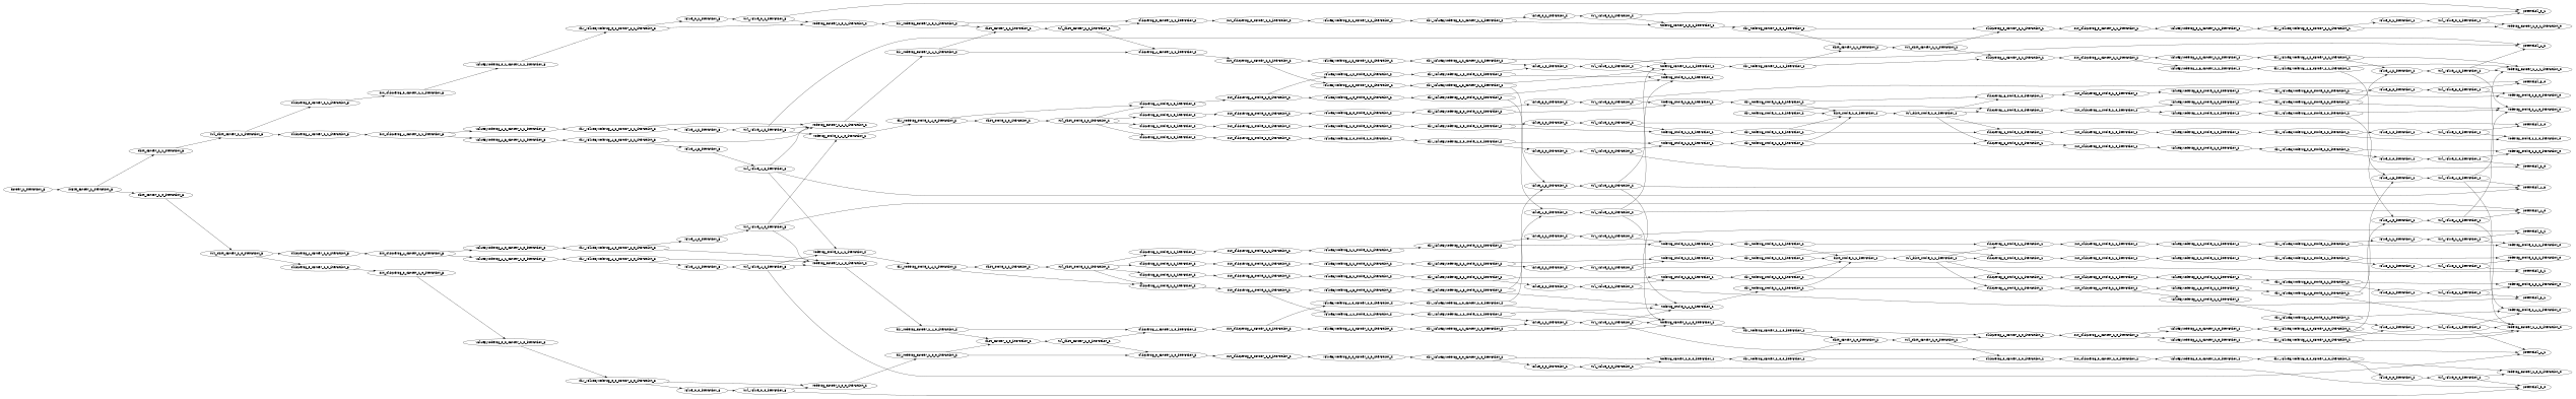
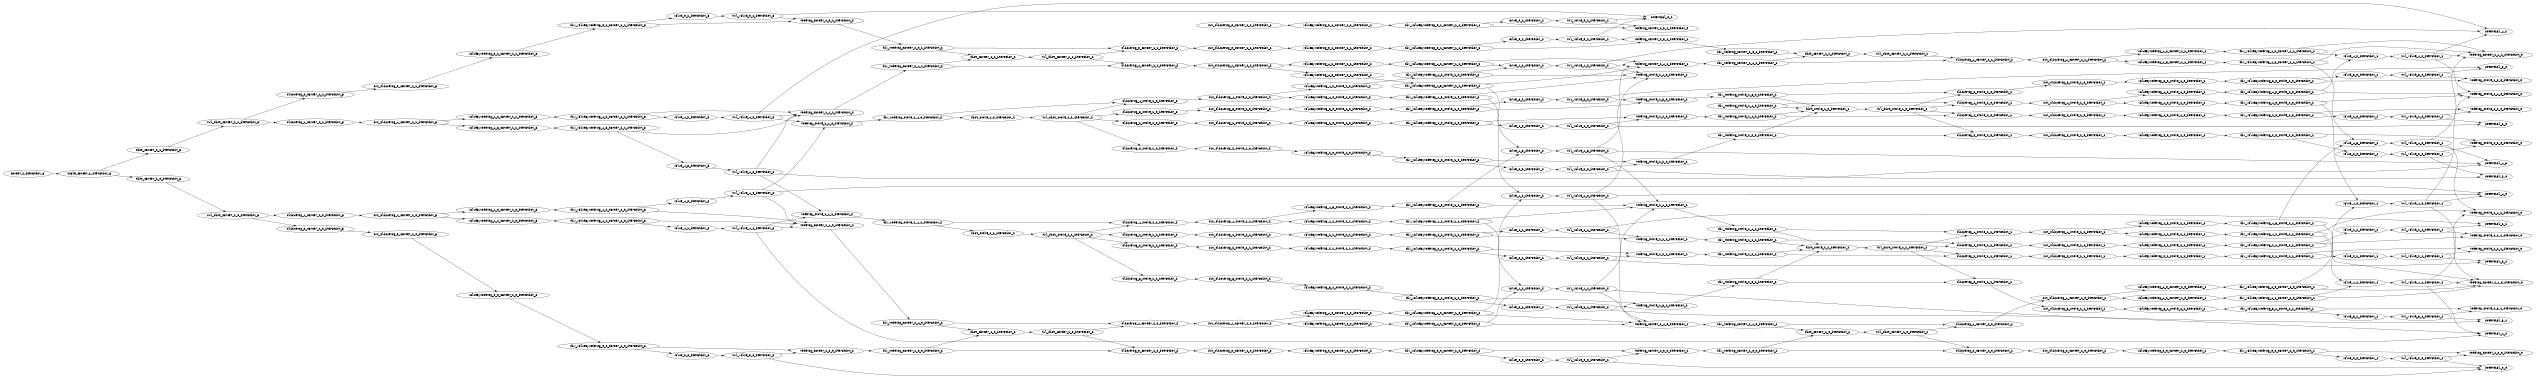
  digraph {
    fontname="DejaVu Sans Mono"
    rankdir=LR
    node [fontname="DejaVu Sans Mono"]
    edge [fontname="DejaVu Sans Mono"]
    n1 [label=cancer_1_iteration_3]
    n2 [label=scale_cancer_1_iteration_3]
    n3 [label=dist_cancer_1_1_iteration_3]
    n4 [label=dist_cancer_1_0_iteration_3]
    n5 [label=mul_dist_cancer_1_1_iteration_3]
    n6 [label=mul_dist_cancer_1_0_iteration_3]
    n7 [label=cliqueMsg_0_cancer_1_1_iteration_3]
    n8 [label=cliqueMsg_4_cancer_1_1_iteration_3]
    n9 [label=sum_cliqueMsg_0_cancer_1_1_iteration_3]
    n10 [label=sum_cliqueMsg_4_cancer_1_1_iteration_3]
    n11 [label=valueByNodeMsg_0_1_cancer_1_1_iteration_3]
    n12 [label=div_valueByNodeMsg_0_1_cancer_1_1_iteration_3]
    n13 [label=value_0_1_iteration_3]
    n14 [label=nodeMsg_cancer_1_0_1_iteration_2]
    n15 [label=mul_value_0_1_iteration_3]
    n16 [label=div_nodeMsg_cancer_1_0_1_iteration_2]
    n17 [label=potential_0_1]
    n18 [label=dist_cancer_1_1_iteration_2]
    n19 [label=cliqueMsg_0_cancer_1_1_iteration_2]
    n20 [label=mul_dist_cancer_1_1_iteration_2]
    n21 [label=sum_cliqueMsg_0_cancer_1_1_iteration_2]
    n22 [label=cliqueMsg_4_cancer_1_1_iteration_2]
    n23 [label=sum_cliqueMsg_4_cancer_1_1_iteration_2]
    n24 [label=valueByNodeMsg_0_1_cancer_1_1_iteration_2]
    n25 [label=div_valueByNodeMsg_0_1_cancer_1_1_iteration_2]
    n26 [label=value_0_1_iteration_2]
    n27 [label=nodeMsg_cancer_1_0_1_iteration_1]
    n28 [label=mul_value_0_1_iteration_2]
    n29 [label=div_nodeMsg_cancer_1_0_1_iteration_1]
    n30 [label=dist_cancer_1_1_iteration_1]
-   n31 [label=cliqueMsg_0_cancer_1_1_iteration_1]
    n32 [label=mul_dist_cancer_1_1_iteration_1]
    n33 [label=sum_cliqueMsg_0_cancer_1_1_iteration_1]
    n34 [label=cliqueMsg_4_cancer_1_1_iteration_1]
    n35 [label=sum_cliqueMsg_4_cancer_1_1_iteration_1]
    n36 [label=valueByNodeMsg_0_1_cancer_1_1_iteration_1]
    n37 [label=div_valueByNodeMsg_0_1_cancer_1_1_iteration_1]
    n38 [label=value_0_1_iteration_1]
    n39 [label=nodeMsg_cancer_1_0_1_iteration_0]
    n40 [label=mul_value_0_1_iteration_1]
    n41 [label=valueByNodeMsg_4_2_cancer_1_1_iteration_1]
    n42 [label=valueByNodeMsg_4_3_cancer_1_1_iteration_1]
    n43 [label=div_valueByNodeMsg_4_2_cancer_1_1_iteration_1]
    n44 [label=div_valueByNodeMsg_4_3_cancer_1_1_iteration_1]
    n45 [label=value_4_2_iteration_1]
    n46 [label=nodeMsg_cancer_1_4_1_iteration_0]
    n47 [label=mul_value_4_2_iteration_1]
    n48 [label=potential_4_2]
    n49 [label=nodeMsg_smoke_1_4_0_iteration_0]
    n50 [label=value_4_3_iteration_1]
    n51 [label=mul_value_4_3_iteration_1]
    n52 [label=potential_4_3]
    n53 [label=nodeMsg_smoke_1_4_1_iteration_0]
    n54 [label=valueByNodeMsg_4_2_cancer_1_1_iteration_2]
    n55 [label=valueByNodeMsg_4_3_cancer_1_1_iteration_2]
    n56 [label=div_valueByNodeMsg_4_2_cancer_1_1_iteration_2]
    n57 [label=div_valueByNodeMsg_4_3_cancer_1_1_iteration_2]
    n58 [label=value_4_2_iteration_2]
    n59 [label=nodeMsg_cancer_1_4_1_iteration_1]
    n60 [label=mul_value_4_2_iteration_2]
    n61 [label=div_nodeMsg_cancer_1_4_1_iteration_1]
    n62 [label=nodeMsg_smoke_1_4_0_iteration_1]
    n63 [label=div_nodeMsg_smoke_1_4_0_iteration_1]
    n64 [label=dist_smoke_1_0_iteration_1]
    n65 [label=cliqueMsg_4_smoke_1_0_iteration_1]
    n66 [label=mul_dist_smoke_1_0_iteration_1]
    n67 [label=sum_cliqueMsg_4_smoke_1_0_iteration_1]
    n68 [label=cliqueMsg_1_smoke_1_0_iteration_1]
    n69 [label=cliqueMsg_2_smoke_1_0_iteration_1]
    n70 [label=cliqueMsg_3_smoke_1_0_iteration_1]
    n71 [label=sum_cliqueMsg_1_smoke_1_0_iteration_1]
    n72 [label=sum_cliqueMsg_2_smoke_1_0_iteration_1]
    n73 [label=sum_cliqueMsg_3_smoke_1_0_iteration_1]
    n74 [label=valueByNodeMsg_1_0_smoke_1_0_iteration_1]
    n75 [label=div_valueByNodeMsg_1_0_smoke_1_0_iteration_1]
    n76 [label=value_1_0_iteration_1]
    n77 [label=nodeMsg_smoke_1_1_0_iteration_0]
    n78 [label=mul_value_1_0_iteration_1]
    n79 [label=potential_1_0]
    n80 [label=valueByNodeMsg_2_0_smoke_1_0_iteration_1]
    n81 [label=div_valueByNodeMsg_2_0_smoke_1_0_iteration_1]
    n82 [label=value_2_0_iteration_1]
    n83 [label=nodeMsg_smoke_1_2_0_iteration_0]
    n84 [label=mul_value_2_0_iteration_1]
    n85 [label=potential_2_0]
    n86 [label=valueByNodeMsg_3_0_smoke_1_0_iteration_1]
    n87 [label=div_valueByNodeMsg_3_0_smoke_1_0_iteration_1]
    n88 [label=value_3_0_iteration_1]
    n89 [label=nodeMsg_smoke_1_3_0_iteration_0]
    n90 [label=mul_value_3_0_iteration_1]
    n91 [label=potential_3_0]
    n92 [label=valueByNodeMsg_4_0_smoke_1_0_iteration_1]
    n93 [label=valueByNodeMsg_4_2_smoke_1_0_iteration_1]
    n94 [label=div_valueByNodeMsg_4_0_smoke_1_0_iteration_1]
    n95 [label=div_valueByNodeMsg_4_2_smoke_1_0_iteration_1]
    n96 [label=value_4_0_iteration_1]
    n97 [label=mul_value_4_0_iteration_1]
    n98 [label=potential_4_0]
    n99 [label=nodeMsg_cancer_1_4_0_iteration_0]
    n100 [label=value_4_3_iteration_2]
    n101 [label=mul_value_4_3_iteration_2]
    n102 [label=nodeMsg_smoke_1_4_1_iteration_1]
    n103 [label=div_nodeMsg_smoke_1_4_1_iteration_1]
    n104 [label=dist_smoke_1_1_iteration_1]
    n105 [label=cliqueMsg_4_smoke_1_1_iteration_1]
    n106 [label=mul_dist_smoke_1_1_iteration_1]
    n107 [label=sum_cliqueMsg_4_smoke_1_1_iteration_1]
    n108 [label=cliqueMsg_1_smoke_1_1_iteration_1]
    n109 [label=cliqueMsg_2_smoke_1_1_iteration_1]
    n110 [label=cliqueMsg_3_smoke_1_1_iteration_1]
    n111 [label=sum_cliqueMsg_1_smoke_1_1_iteration_1]
    n112 [label=sum_cliqueMsg_2_smoke_1_1_iteration_1]
    n113 [label=sum_cliqueMsg_3_smoke_1_1_iteration_1]
    n114 [label=valueByNodeMsg_1_1_smoke_1_1_iteration_1]
    n115 [label=div_valueByNodeMsg_1_1_smoke_1_1_iteration_1]
    n116 [label=value_1_1_iteration_1]
    n117 [label=nodeMsg_smoke_1_1_1_iteration_0]
    n118 [label=mul_value_1_1_iteration_1]
    n119 [label=potential_1_1]
    n120 [label=valueByNodeMsg_2_1_smoke_1_1_iteration_1]
    n121 [label=div_valueByNodeMsg_2_1_smoke_1_1_iteration_1]
    n122 [label=value_2_1_iteration_1]
    n123 [label=nodeMsg_smoke_1_2_1_iteration_0]
    n124 [label=mul_value_2_1_iteration_1]
    n125 [label=potential_2_1]
    n126 [label=valueByNodeMsg_3_1_smoke_1_1_iteration_1]
    n127 [label=div_valueByNodeMsg_3_1_smoke_1_1_iteration_1]
    n128 [label=value_3_1_iteration_1]
    n129 [label=nodeMsg_smoke_1_3_1_iteration_0]
    n130 [label=mul_value_3_1_iteration_1]
    n131 [label=potential_3_1]
    n132 [label=valueByNodeMsg_4_1_smoke_1_1_iteration_1]
    n133 [label=valueByNodeMsg_4_3_smoke_1_1_iteration_1]
    n134 [label=div_valueByNodeMsg_4_1_smoke_1_1_iteration_1]
    n135 [label=div_valueByNodeMsg_4_3_smoke_1_1_iteration_1]
    n136 [label=value_4_1_iteration_1]
    n137 [label=mul_value_4_1_iteration_1]
    n138 [label=potential_4_1]
    n139 [label=valueByNodeMsg_4_2_cancer_1_1_iteration_3]
    n140 [label=valueByNodeMsg_4_3_cancer_1_1_iteration_3]
    n141 [label=div_valueByNodeMsg_4_2_cancer_1_1_iteration_3]
    n142 [label=div_valueByNodeMsg_4_3_cancer_1_1_iteration_3]
    n143 [label=value_4_2_iteration_3]
    n144 [label=nodeMsg_cancer_1_4_1_iteration_2]
    n145 [label=mul_value_4_2_iteration_3]
    n146 [label=div_nodeMsg_cancer_1_4_1_iteration_2]
    n147 [label=nodeMsg_smoke_1_4_0_iteration_2]
    n148 [label=div_nodeMsg_smoke_1_4_0_iteration_2]
    n149 [label=dist_smoke_1_0_iteration_2]
    n150 [label=cliqueMsg_4_smoke_1_0_iteration_2]
    n151 [label=mul_dist_smoke_1_0_iteration_2]
    n152 [label=sum_cliqueMsg_4_smoke_1_0_iteration_2]
    n153 [label=cliqueMsg_1_smoke_1_0_iteration_2]
    n154 [label=cliqueMsg_2_smoke_1_0_iteration_2]
    n155 [label=cliqueMsg_3_smoke_1_0_iteration_2]
    n156 [label=sum_cliqueMsg_1_smoke_1_0_iteration_2]
    n157 [label=sum_cliqueMsg_2_smoke_1_0_iteration_2]
    n158 [label=sum_cliqueMsg_3_smoke_1_0_iteration_2]
    n159 [label=valueByNodeMsg_1_0_smoke_1_0_iteration_2]
    n160 [label=div_valueByNodeMsg_1_0_smoke_1_0_iteration_2]
    n161 [label=value_1_0_iteration_2]
    n162 [label=nodeMsg_smoke_1_1_0_iteration_1]
    n163 [label=mul_value_1_0_iteration_2]
    n164 [label=div_nodeMsg_smoke_1_1_0_iteration_1]
    n165 [label=valueByNodeMsg_2_0_smoke_1_0_iteration_2]
    n166 [label=div_valueByNodeMsg_2_0_smoke_1_0_iteration_2]
    n167 [label=value_2_0_iteration_2]
    n168 [label=nodeMsg_smoke_1_2_0_iteration_1]
    n169 [label=mul_value_2_0_iteration_2]
    n170 [label=div_nodeMsg_smoke_1_2_0_iteration_1]
    n171 [label=valueByNodeMsg_3_0_smoke_1_0_iteration_2]
    n172 [label=div_valueByNodeMsg_3_0_smoke_1_0_iteration_2]
    n173 [label=value_3_0_iteration_2]
    n174 [label=nodeMsg_smoke_1_3_0_iteration_1]
    n175 [label=mul_value_3_0_iteration_2]
    n176 [label=div_nodeMsg_smoke_1_3_0_iteration_1]
    n177 [label=valueByNodeMsg_4_0_smoke_1_0_iteration_2]
    n178 [label=valueByNodeMsg_4_2_smoke_1_0_iteration_2]
    n179 [label=div_valueByNodeMsg_4_0_smoke_1_0_iteration_2]
    n180 [label=div_valueByNodeMsg_4_2_smoke_1_0_iteration_2]
    n181 [label=value_4_0_iteration_2]
    n182 [label=mul_value_4_0_iteration_2]
    n183 [label=nodeMsg_cancer_1_4_0_iteration_1]
    n184 [label=div_nodeMsg_cancer_1_4_0_iteration_1]
    n185 [label=dist_cancer_1_0_iteration_1]
    n186 [label=cliqueMsg_4_cancer_1_0_iteration_1]
    n187 [label=mul_dist_cancer_1_0_iteration_1]
    n188 [label=sum_cliqueMsg_4_cancer_1_0_iteration_1]
    n189 [label=cliqueMsg_0_cancer_1_0_iteration_1]
    n190 [label=sum_cliqueMsg_0_cancer_1_0_iteration_1]
    n191 [label=valueByNodeMsg_0_0_cancer_1_0_iteration_1]
    n192 [label=div_valueByNodeMsg_0_0_cancer_1_0_iteration_1]
    n193 [label=value_0_0_iteration_1]
    n194 [label=nodeMsg_cancer_1_0_0_iteration_0]
    n195 [label=mul_value_0_0_iteration_1]
    n196 [label=potential_0_0]
    n197 [label=valueByNodeMsg_4_0_cancer_1_0_iteration_1]
    n198 [label=valueByNodeMsg_4_1_cancer_1_0_iteration_1]
    n199 [label=div_valueByNodeMsg_4_0_cancer_1_0_iteration_1]
    n200 [label=div_valueByNodeMsg_4_1_cancer_1_0_iteration_1]
    n201 [label=value_4_3_iteration_3]
    n202 [label=mul_value_4_3_iteration_3]
    n203 [label=nodeMsg_smoke_1_4_1_iteration_2]
    n204 [label=div_nodeMsg_smoke_1_4_1_iteration_2]
    n205 [label=dist_smoke_1_1_iteration_2]
    n206 [label=cliqueMsg_4_smoke_1_1_iteration_2]
    n207 [label=mul_dist_smoke_1_1_iteration_2]
    n208 [label=sum_cliqueMsg_4_smoke_1_1_iteration_2]
    n209 [label=cliqueMsg_1_smoke_1_1_iteration_2]
    n210 [label=cliqueMsg_2_smoke_1_1_iteration_2]
    n211 [label=cliqueMsg_3_smoke_1_1_iteration_2]
    n212 [label=sum_cliqueMsg_1_smoke_1_1_iteration_2]
    n213 [label=sum_cliqueMsg_2_smoke_1_1_iteration_2]
    n214 [label=sum_cliqueMsg_3_smoke_1_1_iteration_2]
    n215 [label=valueByNodeMsg_1_1_smoke_1_1_iteration_2]
    n216 [label=div_valueByNodeMsg_1_1_smoke_1_1_iteration_2]
    n217 [label=value_1_1_iteration_2]
    n218 [label=nodeMsg_smoke_1_1_1_iteration_1]
    n219 [label=mul_value_1_1_iteration_2]
    n220 [label=div_nodeMsg_smoke_1_1_1_iteration_1]
    n221 [label=valueByNodeMsg_2_1_smoke_1_1_iteration_2]
    n222 [label=div_valueByNodeMsg_2_1_smoke_1_1_iteration_2]
    n223 [label=value_2_1_iteration_2]
    n224 [label=nodeMsg_smoke_1_2_1_iteration_1]
    n225 [label=mul_value_2_1_iteration_2]
    n226 [label=div_nodeMsg_smoke_1_2_1_iteration_1]
    n227 [label=valueByNodeMsg_3_1_smoke_1_1_iteration_2]
    n228 [label=div_valueByNodeMsg_3_1_smoke_1_1_iteration_2]
    n229 [label=value_3_1_iteration_2]
    n230 [label=nodeMsg_smoke_1_3_1_iteration_1]
    n231 [label=mul_value_3_1_iteration_2]
    n232 [label=div_nodeMsg_smoke_1_3_1_iteration_1]
    n233 [label=valueByNodeMsg_4_1_smoke_1_1_iteration_2]
    n234 [label=valueByNodeMsg_4_3_smoke_1_1_iteration_2]
    n235 [label=div_valueByNodeMsg_4_1_smoke_1_1_iteration_2]
    n236 [label=div_valueByNodeMsg_4_3_smoke_1_1_iteration_2]
    n237 [label=value_4_1_iteration_2]
    n238 [label=mul_value_4_1_iteration_2]
    n239 [label=cliqueMsg_0_cancer_1_0_iteration_3]
    n240 [label=cliqueMsg_4_cancer_1_0_iteration_3]
    n241 [label=sum_cliqueMsg_0_cancer_1_0_iteration_3]
    n242 [label=sum_cliqueMsg_4_cancer_1_0_iteration_3]
    n243 [label=valueByNodeMsg_0_0_cancer_1_0_iteration_3]
    n244 [label=div_valueByNodeMsg_0_0_cancer_1_0_iteration_3]
    n245 [label=value_0_0_iteration_3]
    n246 [label=nodeMsg_cancer_1_0_0_iteration_2]
    n247 [label=mul_value_0_0_iteration_3]
    n248 [label=div_nodeMsg_cancer_1_0_0_iteration_2]
    n249 [label=dist_cancer_1_0_iteration_2]
    n250 [label=cliqueMsg_0_cancer_1_0_iteration_2]
    n251 [label=mul_dist_cancer_1_0_iteration_2]
    n252 [label=sum_cliqueMsg_0_cancer_1_0_iteration_2]
    n253 [label=cliqueMsg_4_cancer_1_0_iteration_2]
    n254 [label=sum_cliqueMsg_4_cancer_1_0_iteration_2]
    n255 [label=valueByNodeMsg_0_0_cancer_1_0_iteration_2]
    n256 [label=div_valueByNodeMsg_0_0_cancer_1_0_iteration_2]
    n257 [label=value_0_0_iteration_2]
    n258 [label=nodeMsg_cancer_1_0_0_iteration_1]
    n259 [label=mul_value_0_0_iteration_2]
    n260 [label=div_nodeMsg_cancer_1_0_0_iteration_1]
    n261 [label=valueByNodeMsg_4_0_cancer_1_0_iteration_2]
    n262 [label=valueByNodeMsg_4_1_cancer_1_0_iteration_2]
    n263 [label=div_valueByNodeMsg_4_0_cancer_1_0_iteration_2]
    n264 [label=div_valueByNodeMsg_4_1_cancer_1_0_iteration_2]
    n265 [label=valueByNodeMsg_4_0_cancer_1_0_iteration_3]
    n266 [label=valueByNodeMsg_4_1_cancer_1_0_iteration_3]
    n267 [label=div_valueByNodeMsg_4_0_cancer_1_0_iteration_3]
    n268 [label=div_valueByNodeMsg_4_1_cancer_1_0_iteration_3]
    n269 [label=value_4_0_iteration_3]
    n270 [label=nodeMsg_cancer_1_4_0_iteration_2]
    n271 [label=mul_value_4_0_iteration_3]
    n272 [label=div_nodeMsg_cancer_1_4_0_iteration_2]
    n273 [label=value_4_1_iteration_3]
    n274 [label=mul_value_4_1_iteration_3]
    n1 -> n2
    n2 -> n3
    n2 -> n4
    n3 -> n5
    n4 -> n6
    n5 -> n7
    n5 -> n8
    n6 -> n239
    n6 -> n240
    n7 -> n9
    n8 -> n10
    n9 -> n11
    n10 -> n139
    n10 -> n140
    n11 -> n12
    n12 -> n13
    n12 -> n14
    n13 -> n15
    n14 -> n16
    n15 -> n14
    n15 -> n17
    n16 -> n18
    n16 -> n19
    n18 -> n20
    n19 -> n21
    n20 -> n19
    n20 -> n22
    n21 -> n24
    n22 -> n23
    n23 -> n54
    n23 -> n55
    n24 -> n25
    n25 -> n26
    n25 -> n27
    n26 -> n28
    n27 -> n29
    n28 -> n17
    n28 -> n27
    n29 -> n30
-   n29 -> n31
    n30 -> n32
-   n31 -> n33
-   n32 -> n31
    n32 -> n34
    n33 -> n36
    n34 -> n35
    n35 -> n41
    n35 -> n42
    n36 -> n37
    n37 -> n38
    n37 -> n39
    n38 -> n40
    n40 -> n17
    n40 -> n39
    n41 -> n43
    n42 -> n44
    n43 -> n45
    n43 -> n46
    n44 -> n46
    n44 -> n50
    n45 -> n47
    n47 -> n46
    n47 -> n48
    n47 -> n49
    n50 -> n51
    n51 -> n46
    n51 -> n52
    n51 -> n53
    n54 -> n56
    n55 -> n57
    n56 -> n58
    n56 -> n59
    n57 -> n59
    n57 -> n100
    n58 -> n60
    n59 -> n61
    n60 -> n48
    n60 -> n59
    n60 -> n62
    n61 -> n30
    n61 -> n34
    n63 -> n64
    n63 -> n65
    n64 -> n66
    n65 -> n67
    n66 -> n65
    n66 -> n68
    n66 -> n69
    n66 -> n70
    n67 -> n92
    n67 -> n93
    n68 -> n71
    n69 -> n72
    n70 -> n73
    n71 -> n74
    n72 -> n80
    n73 -> n86
    n74 -> n75
    n75 -> n76
    n75 -> n77
    n76 -> n78
    n78 -> n77
    n78 -> n79
    n80 -> n81
    n81 -> n82
    n81 -> n83
    n82 -> n84
    n84 -> n83
    n84 -> n85
    n86 -> n87
    n87 -> n88
    n87 -> n89
    n88 -> n90
    n90 -> n89
    n90 -> n91
    n92 -> n94
    n93 -> n95
    n94 -> n49
    n94 -> n96
    n95 -> n45
    n95 -> n49
    n96 -> n97
    n97 -> n49
    n97 -> n98
    n97 -> n99
    n100 -> n101
    n101 -> n52
    n101 -> n59
    n101 -> n102
    n102 -> n103
    n103 -> n104
    n103 -> n105
    n104 -> n106
    n105 -> n107
    n106 -> n105
    n106 -> n108
    n106 -> n109
    n106 -> n110
    n107 -> n132
    n107 -> n133
    n108 -> n111
    n109 -> n112
    n110 -> n113
    n111 -> n114
    n112 -> n120
    n113 -> n126
    n114 -> n115
    n115 -> n116
    n115 -> n117
    n116 -> n118
    n118 -> n117
    n118 -> n119
    n120 -> n121
    n121 -> n122
    n121 -> n123
    n122 -> n124
    n124 -> n123
    n124 -> n125
    n126 -> n127
    n127 -> n128
    n127 -> n129
    n128 -> n130
    n130 -> n129
    n130 -> n131
    n132 -> n134
    n133 -> n135
    n134 -> n53
    n134 -> n136
    n135 -> n50
    n135 -> n99
    n136 -> n137
    n137 -> n53
    n137 -> n99
    n137 -> n138
    n139 -> n141
    n140 -> n142
    n141 -> n143
    n141 -> n144
    n142 -> n144
    n142 -> n201
    n143 -> n145
    n144 -> n146
    n145 -> n48
    n145 -> n144
    n145 -> n147
    n146 -> n18
    n146 -> n22
    n147 -> n148
    n148 -> n149
    n148 -> n150
    n149 -> n151
    n150 -> n152
    n151 -> n150
    n151 -> n153
    n151 -> n154
    n151 -> n155
    n152 -> n177
    n152 -> n178
    n153 -> n156
    n154 -> n157
    n155 -> n158
    n156 -> n159
    n157 -> n165
    n158 -> n171
    n159 -> n160
    n160 -> n161
    n160 -> n162
    n161 -> n163
    n162 -> n164
    n163 -> n79
    n163 -> n162
    n164 -> n64
    n164 -> n68
    n165 -> n166
    n166 -> n167
    n166 -> n168
    n167 -> n169
    n168 -> n170
    n169 -> n85
    n169 -> n168
    n170 -> n64
    n170 -> n69
    n171 -> n172
    n172 -> n173
    n172 -> n174
    n173 -> n175
    n174 -> n176
    n175 -> n91
    n175 -> n174
    n176 -> n64
    n176 -> n70
    n177 -> n179
    n178 -> n180
    n179 -> n62
    n179 -> n181
    n180 -> n58
    n180 -> n62
    n181 -> n182
    n182 -> n62
    n182 -> n98
    n182 -> n183
    n183 -> n184
    n184 -> n185
    n184 -> n186
    n185 -> n187
    n186 -> n188
    n187 -> n186
    n187 -> n189
    n188 -> n197
    n188 -> n198
    n189 -> n190
    n190 -> n191
    n191 -> n192
    n192 -> n193
    n192 -> n194
    n193 -> n195
    n195 -> n194
    n195 -> n196
    n197 -> n199
    n198 -> n200
    n199 -> n96
    n199 -> n99
    n200 -> n99
    n200 -> n136
    n201 -> n202
    n202 -> n52
    n202 -> n144
    n202 -> n203
    n203 -> n204
    n204 -> n205
    n204 -> n206
    n205 -> n207
    n206 -> n208
    n207 -> n206
    n207 -> n209
    n207 -> n210
    n207 -> n211
    n208 -> n233
    n208 -> n234
    n209 -> n212
    n210 -> n213
    n211 -> n214
    n212 -> n215
    n213 -> n221
    n214 -> n227
    n215 -> n216
    n216 -> n217
    n216 -> n218
    n217 -> n219
    n218 -> n220
    n219 -> n119
    n219 -> n218
    n220 -> n104
    n220 -> n108
    n221 -> n222
    n222 -> n223
    n222 -> n224
    n223 -> n225
    n224 -> n226
    n225 -> n125
    n225 -> n224
    n226 -> n104
    n226 -> n109
    n227 -> n228
    n228 -> n229
    n228 -> n230
    n229 -> n231
    n230 -> n232
    n231 -> n131
    n231 -> n230
    n232 -> n104
    n232 -> n110
    n233 -> n235
    n234 -> n236
    n235 -> n102
    n235 -> n237
    n236 -> n100
    n236 -> n102
    n237 -> n238
    n238 -> n102
    n238 -> n138
    n238 -> n183
    n239 -> n241
    n240 -> n242
    n241 -> n243
    n242 -> n265
    n242 -> n266
    n243 -> n244
    n244 -> n245
    n244 -> n246
    n245 -> n247
    n246 -> n248
    n247 -> n196
    n247 -> n246
    n248 -> n249
    n248 -> n250
    n249 -> n251
    n250 -> n252
    n251 -> n250
    n251 -> n253
    n252 -> n255
    n253 -> n254
    n254 -> n261
    n254 -> n262
    n255 -> n256
    n256 -> n257
    n256 -> n258
    n257 -> n259
    n258 -> n260
    n259 -> n196
    n259 -> n258
    n260 -> n185
    n260 -> n189
    n261 -> n263
    n262 -> n264
    n263 -> n181
    n263 -> n183
    n264 -> n183
    n264 -> n237
    n265 -> n267
    n266 -> n268
    n267 -> n269
    n267 -> n270
    n268 -> n270
    n268 -> n273
    n269 -> n271
    n270 -> n272
    n271 -> n98
    n271 -> n147
    n271 -> n270
    n272 -> n249
    n272 -> n253
    n273 -> n274
    n274 -> n138
    n274 -> n203
    n274 -> n270
  }
